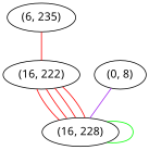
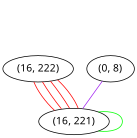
  graph {
    fontname="Noto Sans"
    node [fontname="Noto Sans"]
    edge [color=red fontname="Noto Sans" weight=1]
-   "(6, 235)"
    "(16, 222)"
-   "(16, 221)" [label="(16, 228)"]
+   "(16, 221)"
    n4 [label="(0, 8)"]
-   "(6, 235)" -- "(16, 222)"
    "(16, 222)" -- "(16, 221)"
    "(16, 222)" -- "(16, 221)"
    "(16, 222)" -- "(16, 221)"
    "(16, 222)" -- "(16, 221)"
    "(16, 221)" -- "(16, 221)" [color=green weight=2]
    n4 -- "(16, 221)" [color=purple weight=4]
  }
